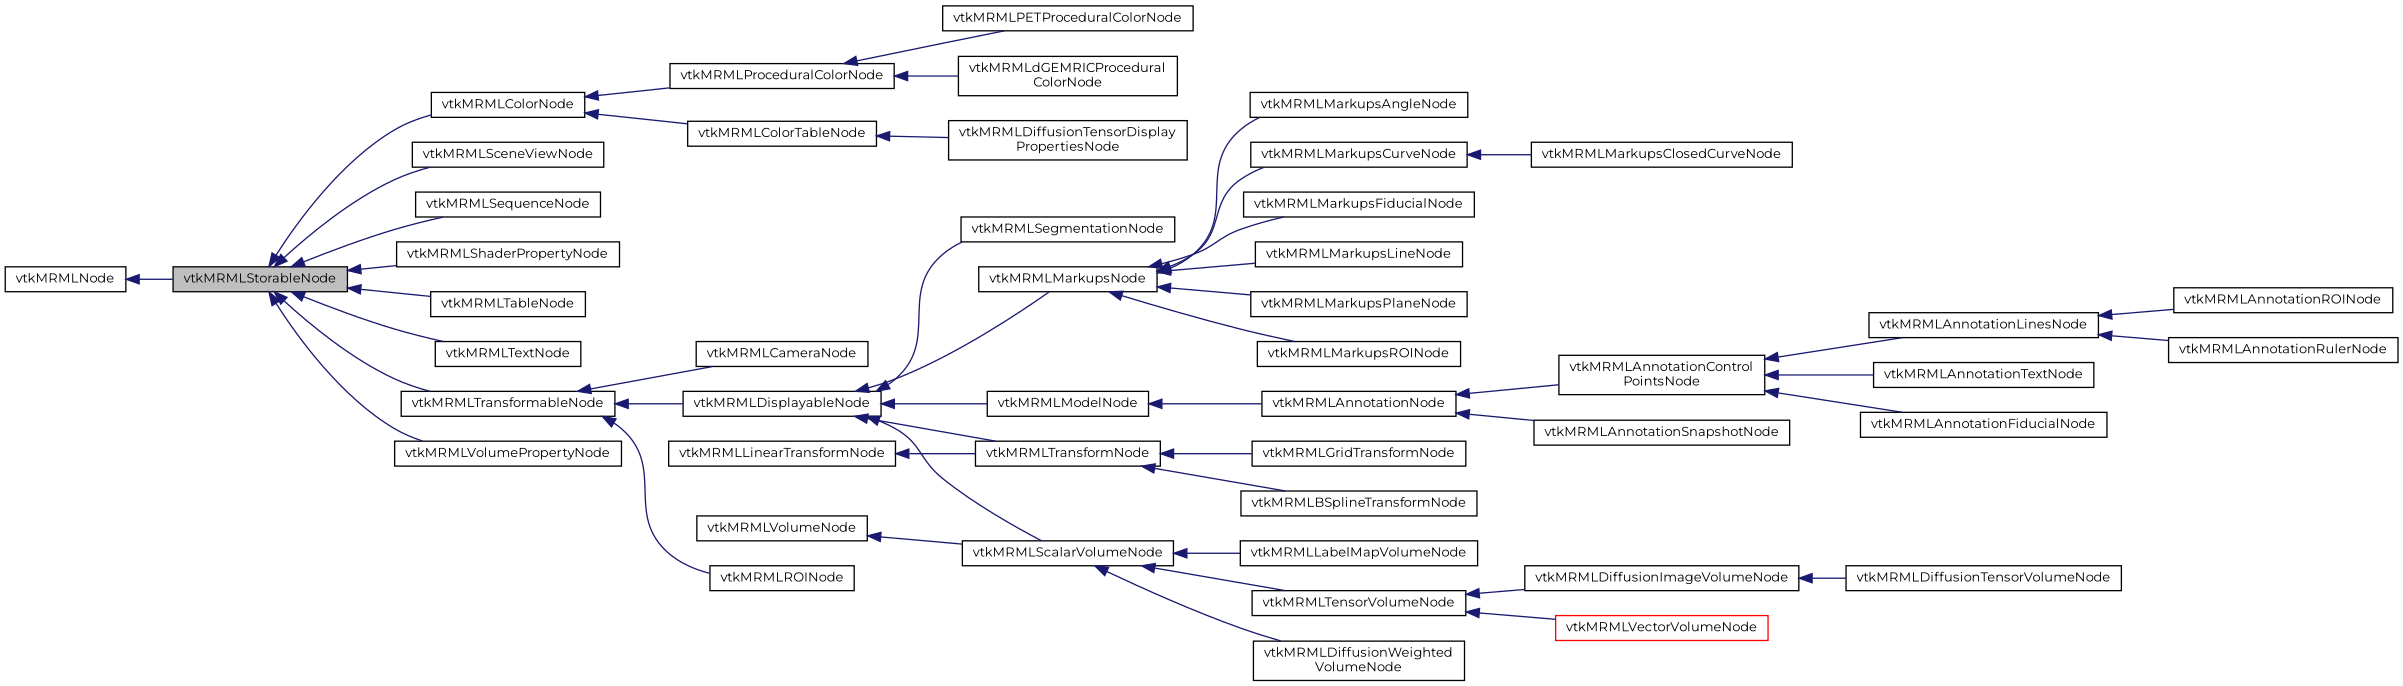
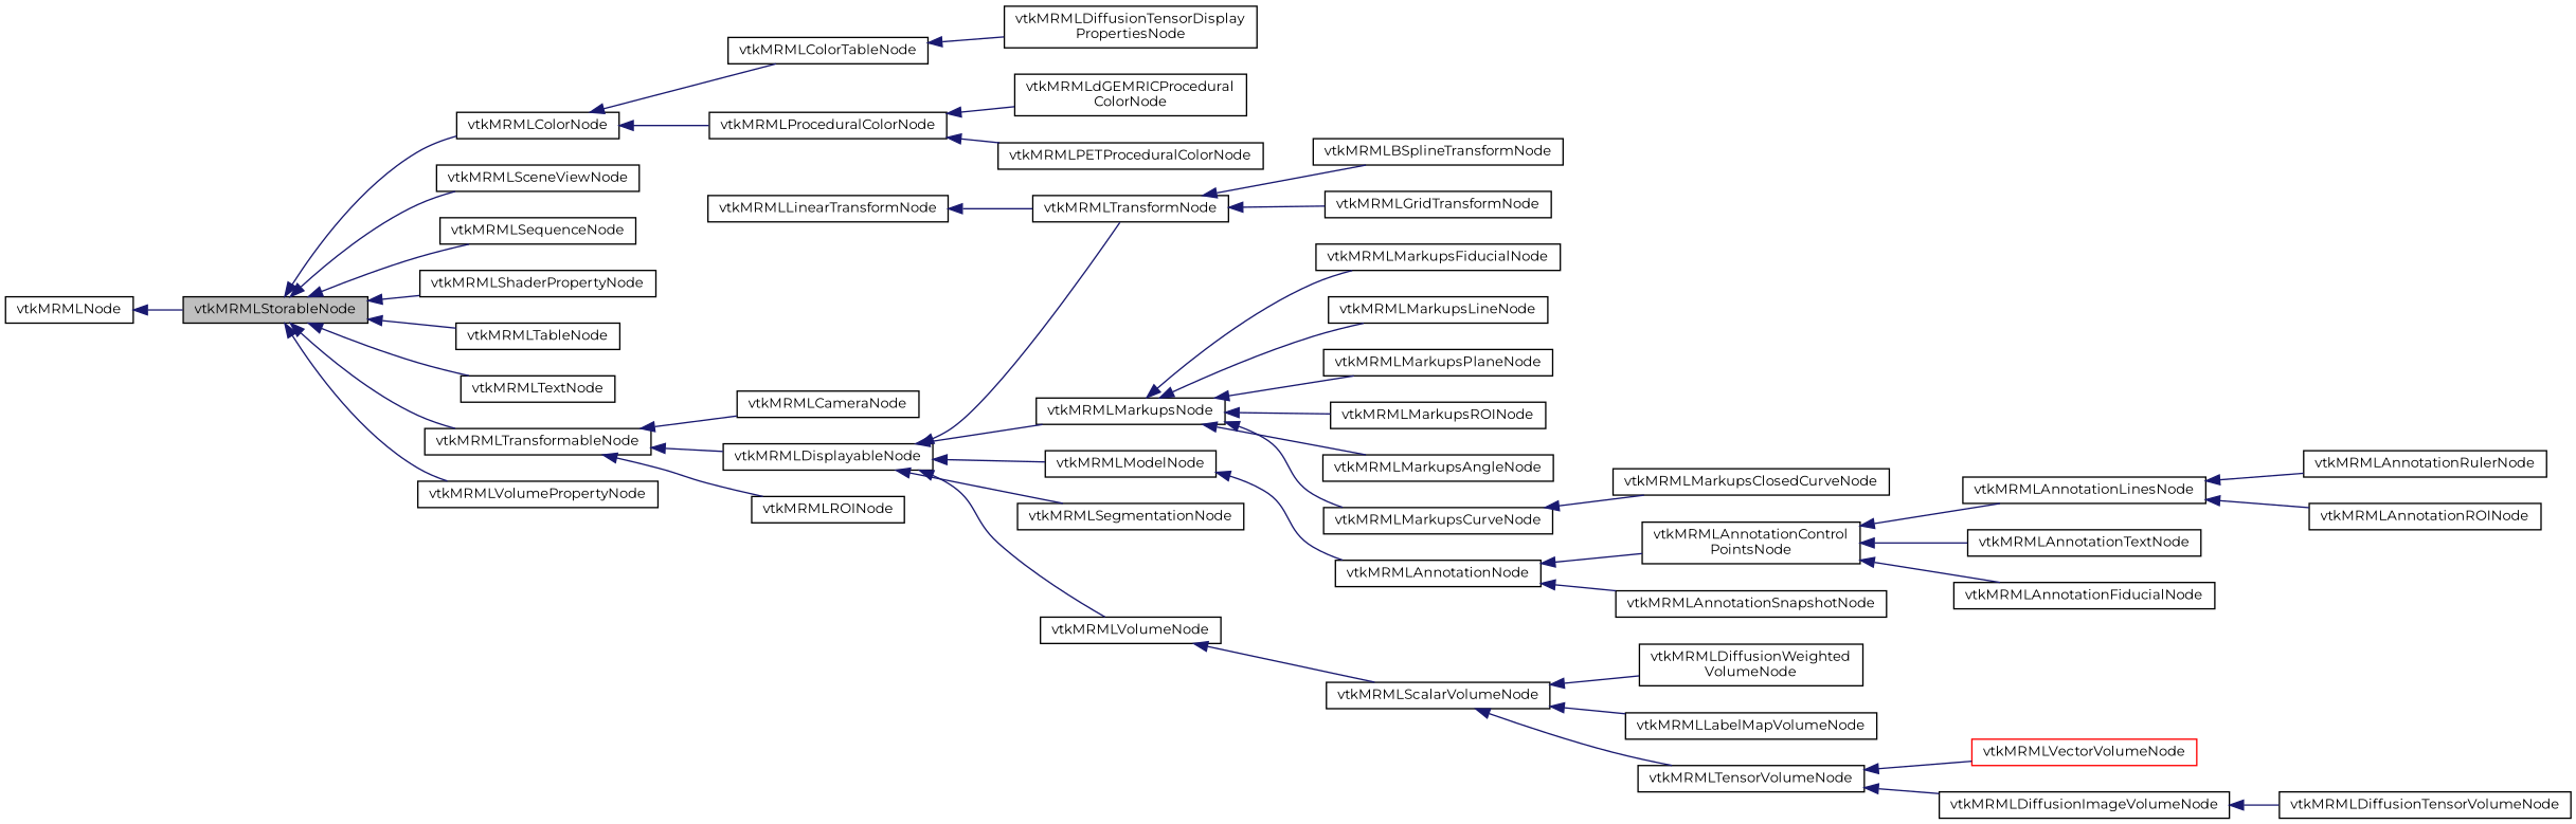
  digraph {
    fontname=Montserrat
    rankdir=LR
    node [color=black fontname=Montserrat fontsize=10 shape=record]
    edge [color=midnightblue dir=back fontname=Montserrat fontsize=10 labelfontname=Helvetica labelfontsize=10 style=solid]
    n1 [fillcolor=grey75 fontcolor=black height=0.2 label=vtkMRMLStorableNode style=filled width=0.4]
    n2 [height=0.2 label=vtkMRMLColorNode width=0.4]
    n3 [height=0.2 label=vtkMRMLSceneViewNode width=0.4]
    n4 [height=0.2 label=vtkMRMLSequenceNode width=0.4]
    n5 [height=0.2 label=vtkMRMLShaderPropertyNode width=0.4]
    n6 [height=0.2 label=vtkMRMLTableNode width=0.4]
    n7 [height=0.2 label=vtkMRMLTextNode width=0.4]
    n8 [height=0.2 label=vtkMRMLTransformableNode width=0.4]
    n9 [height=0.2 label=vtkMRMLVolumePropertyNode width=0.4]
    n10 [height=0.2 label=vtkMRMLColorTableNode width=0.4]
    n11 [height=0.2 label=vtkMRMLProceduralColorNode width=0.4]
    n12 [height=0.2 label=vtkMRMLCameraNode width=0.4]
    n13 [height=0.2 label=vtkMRMLDisplayableNode width=0.4]
    n14 [height=0.2 label=vtkMRMLROINode width=0.4]
    n15 [height=0.2 label=vtkMRMLNode width=0.4]
    n16 [height=0.2 label="vtkMRMLDiffusionTensorDisplay\lPropertiesNode" width=0.4]
    n17 [height=0.2 label="vtkMRMLdGEMRICProcedural\lColorNode" width=0.4]
    n18 [height=0.2 label=vtkMRMLPETProceduralColorNode width=0.4]
    n19 [height=0.2 label=vtkMRMLMarkupsNode width=0.4]
    n20 [height=0.2 label=vtkMRMLModelNode width=0.4]
    n21 [height=0.2 label=vtkMRMLSegmentationNode width=0.4]
    n22 [height=0.2 label=vtkMRMLTransformNode width=0.4]
    n23 [height=0.2 label=vtkMRMLVolumeNode width=0.4]
    n24 [height=0.2 label=vtkMRMLMarkupsAngleNode width=0.4]
    n25 [height=0.2 label=vtkMRMLMarkupsCurveNode width=0.4]
    n26 [height=0.2 label=vtkMRMLMarkupsFiducialNode width=0.4]
    n27 [height=0.2 label=vtkMRMLMarkupsLineNode width=0.4]
    n28 [height=0.2 label=vtkMRMLMarkupsPlaneNode width=0.4]
    n29 [height=0.2 label=vtkMRMLMarkupsROINode width=0.4]
    n30 [height=0.2 label=vtkMRMLAnnotationNode width=0.4]
    n31 [height=0.2 label=vtkMRMLBSplineTransformNode width=0.4]
    n32 [height=0.2 label=vtkMRMLGridTransformNode width=0.4]
    n33 [height=0.2 label=vtkMRMLScalarVolumeNode width=0.4]
    n34 [height=0.2 label=vtkMRMLMarkupsClosedCurveNode width=0.4]
    n35 [height=0.2 label="vtkMRMLAnnotationControl\lPointsNode" width=0.4]
    n36 [height=0.2 label=vtkMRMLAnnotationSnapshotNode width=0.4]
    n37 [height=0.2 label=vtkMRMLAnnotationFiducialNode width=0.4]
    n38 [height=0.2 label=vtkMRMLAnnotationLinesNode width=0.4]
    n39 [height=0.2 label=vtkMRMLAnnotationTextNode width=0.4]
    n40 [height=0.2 label=vtkMRMLAnnotationROINode width=0.4]
    n41 [height=0.2 label=vtkMRMLAnnotationRulerNode width=0.4]
    n42 [height=0.2 label=vtkMRMLLinearTransformNode width=0.4]
    n43 [height=0.2 label="vtkMRMLDiffusionWeighted\lVolumeNode" width=0.4]
    n44 [height=0.2 label=vtkMRMLLabelMapVolumeNode width=0.4]
    n45 [height=0.2 label=vtkMRMLTensorVolumeNode width=0.4]
    n46 [height=0.2 label=vtkMRMLDiffusionImageVolumeNode width=0.4]
    n47 [color=red height=0.2 label=vtkMRMLVectorVolumeNode width=0.4]
    n48 [height=0.2 label=vtkMRMLDiffusionTensorVolumeNode width=0.4]
    n1 -> n2
    n1 -> n3
    n1 -> n4
    n1 -> n5
    n1 -> n6
    n1 -> n7
    n1 -> n8
    n1 -> n9
    n2 -> n10
    n2 -> n11
    n8 -> n12
    n8 -> n13
    n8 -> n14
    n10 -> n16
    n11 -> n17
    n11 -> n18
    n13 -> n19
    n13 -> n20
    n13 -> n21
    n13 -> n22
-   n13 -> n33
+   n13 -> n23
    n15 -> n1
    n19 -> n24
    n19 -> n25
    n19 -> n26
    n19 -> n27
    n19 -> n28
    n19 -> n29
    n20 -> n30
    n22 -> n31
    n22 -> n32
    n23 -> n33
    n25 -> n34
    n30 -> n35
    n30 -> n36
    n33 -> n43
    n33 -> n44
    n33 -> n45
    n35 -> n37
    n35 -> n38
    n35 -> n39
    n38 -> n40
    n38 -> n41
    n42 -> n22
    n45 -> n46
    n45 -> n47
    n46 -> n48
  }
